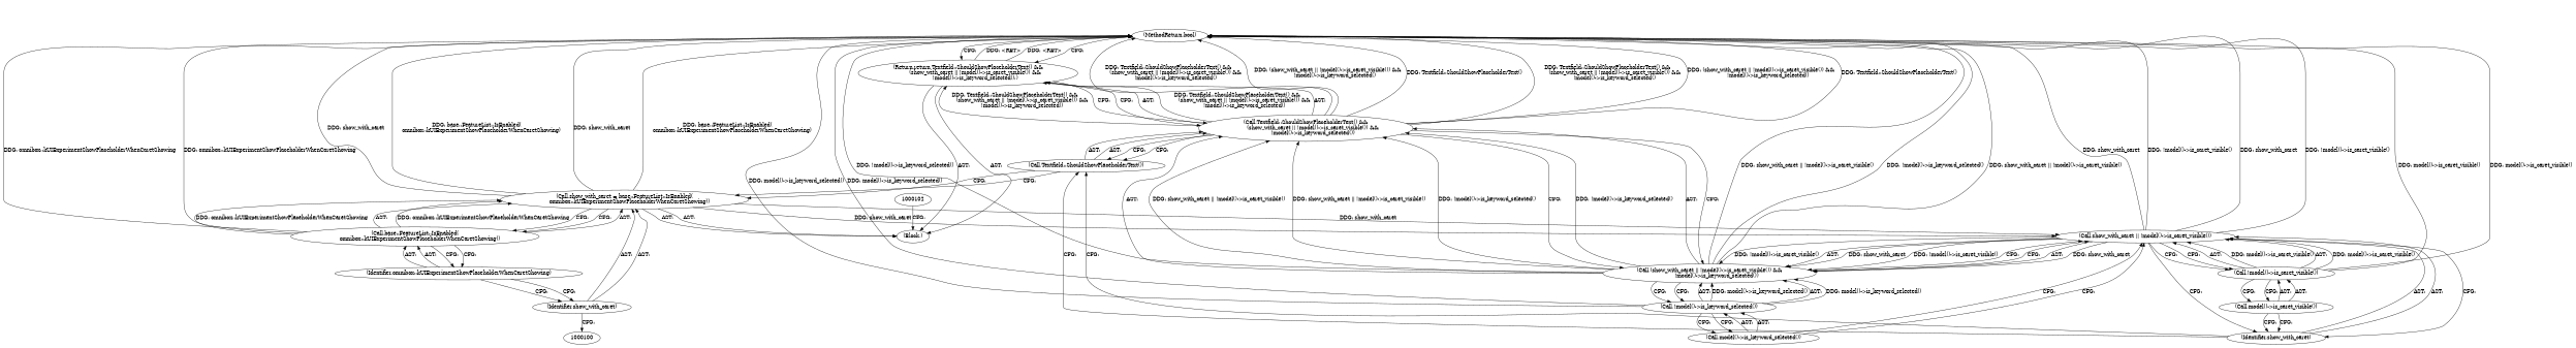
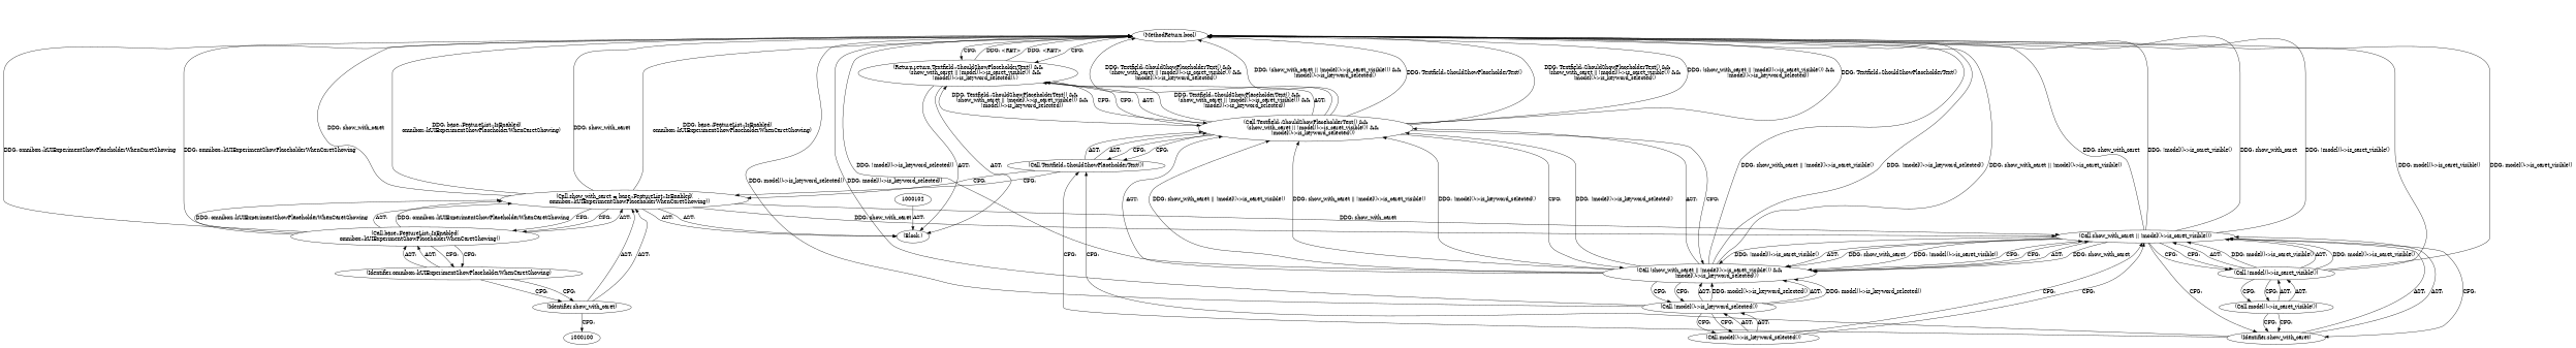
  digraph {
    n1 [label="(MethodReturn,bool)"]
    n2 [label="(Return,return Textfield::ShouldShowPlaceholderText() &&\n         (show_with_caret || !model()->is_caret_visible()) &&\n         !model()->is_keyword_selected();)"]
    n3 [label="(Block,)"]
    n4 [label="(Call,Textfield::ShouldShowPlaceholderText() &&\n         (show_with_caret || !model()->is_caret_visible()) &&\n         !model()->is_keyword_selected())"]
    n5 [label="(Call,base::FeatureList::IsEnabled(\n      omnibox::kUIExperimentShowPlaceholderWhenCaretShowing))"]
    n6 [label="(Call,show_with_caret = base::FeatureList::IsEnabled(\n      omnibox::kUIExperimentShowPlaceholderWhenCaretShowing))"]
    n7 [label="(Identifier,omnibox::kUIExperimentShowPlaceholderWhenCaretShowing)"]
    n8 [label="(Call,show_with_caret || !model()->is_caret_visible())"]
    n9 [label="(Identifier,show_with_caret)"]
    n10 [label="(Call,(show_with_caret || !model()->is_caret_visible()) &&\n         !model()->is_keyword_selected())"]
    n11 [label="(Identifier,show_with_caret)"]
    n12 [label="(Call,!model()->is_caret_visible())"]
    1000100
    n14 [label="(Call,Textfield::ShouldShowPlaceholderText())"]
    n15 [label="(Call,!model()->is_keyword_selected())"]
    n16 [label="(Call,model()->is_caret_visible())"]
    n17 [label="(Call,model()->is_keyword_selected())"]
    1000102
    n1 -> n2 [label="CFG: "]
    n1 -> n2 [label="CFG: "]
    n2 -> n1 [label="DDG: <RET>"]
    n2 -> n1 [label="DDG: <RET>"]
    n2 -> n3 [label="AST: "]
    n2 -> n3 [label="AST: "]
    n2 -> n4 [label="CFG: "]
    n2 -> n4 [label="CFG: "]
    n4 -> n1 [label="DDG: Textfield::ShouldShowPlaceholderText() &&\n         (show_with_caret || !model()->is_caret_visible()) &&\n         !model()->is_keyword_selected()"]
    n4 -> n1 [label="DDG: (show_with_caret || !model()->is_caret_visible()) &&\n         !model()->is_keyword_selected()"]
    n4 -> n1 [label="DDG: Textfield::ShouldShowPlaceholderText()"]
    n4 -> n1 [label="DDG: Textfield::ShouldShowPlaceholderText() &&\n         (show_with_caret || !model()->is_caret_visible()) &&\n         !model()->is_keyword_selected()"]
    n4 -> n1 [label="DDG: (show_with_caret || !model()->is_caret_visible()) &&\n         !model()->is_keyword_selected()"]
    n4 -> n1 [label="DDG: Textfield::ShouldShowPlaceholderText()"]
    n4 -> n2 [label="AST: "]
    n4 -> n2 [label="DDG: Textfield::ShouldShowPlaceholderText() &&\n         (show_with_caret || !model()->is_caret_visible()) &&\n         !model()->is_keyword_selected()"]
    n4 -> n2 [label="AST: "]
    n4 -> n2 [label="DDG: Textfield::ShouldShowPlaceholderText() &&\n         (show_with_caret || !model()->is_caret_visible()) &&\n         !model()->is_keyword_selected()"]
    n4 -> n10 [label="CFG: "]
    n4 -> n10 [label="CFG: "]
    n4 -> n14 [label="CFG: "]
    n4 -> n14 [label="CFG: "]
    n5 -> n1 [label="DDG: omnibox::kUIExperimentShowPlaceholderWhenCaretShowing"]
    n5 -> n1 [label="DDG: omnibox::kUIExperimentShowPlaceholderWhenCaretShowing"]
    n5 -> n6 [label="AST: "]
    n5 -> n6 [label="DDG: omnibox::kUIExperimentShowPlaceholderWhenCaretShowing"]
    n5 -> n6 [label="AST: "]
    n5 -> n6 [label="DDG: omnibox::kUIExperimentShowPlaceholderWhenCaretShowing"]
    n5 -> n7 [label="CFG: "]
    n5 -> n7 [label="CFG: "]
    n6 -> n1 [label="DDG: show_with_caret"]
    n6 -> n1 [label="DDG: base::FeatureList::IsEnabled(\n      omnibox::kUIExperimentShowPlaceholderWhenCaretShowing)"]
    n6 -> n1 [label="DDG: show_with_caret"]
    n6 -> n1 [label="DDG: base::FeatureList::IsEnabled(\n      omnibox::kUIExperimentShowPlaceholderWhenCaretShowing)"]
    n6 -> n3 [label="AST: "]
    n6 -> n3 [label="AST: "]
    n6 -> n5 [label="CFG: "]
    n6 -> n5 [label="CFG: "]
    n6 -> n8 [label="DDG: show_with_caret"]
    n6 -> n8 [label="DDG: show_with_caret"]
    n7 -> n5 [label="AST: "]
    n7 -> n5 [label="AST: "]
    n7 -> n9 [label="CFG: "]
    n7 -> n9 [label="CFG: "]
    n8 -> n1 [label="DDG: show_with_caret"]
    n8 -> n1 [label="DDG: !model()->is_caret_visible()"]
    n8 -> n1 [label="DDG: show_with_caret"]
    n8 -> n1 [label="DDG: !model()->is_caret_visible()"]
    n8 -> n10 [label="AST: "]
    n8 -> n10 [label="DDG: show_with_caret"]
    n8 -> n10 [label="DDG: !model()->is_caret_visible()"]
    n8 -> n10 [label="AST: "]
    n8 -> n10 [label="DDG: show_with_caret"]
    n8 -> n10 [label="DDG: !model()->is_caret_visible()"]
    n8 -> n11 [label="CFG: "]
    n8 -> n11 [label="CFG: "]
    n8 -> n12 [label="CFG: "]
    n8 -> n12 [label="CFG: "]
    n9 -> n6 [label="AST: "]
    n9 -> n6 [label="AST: "]
    n9 -> 1000100 [label="CFG: "]
    n10 -> n1 [label="DDG: !model()->is_keyword_selected()"]
    n10 -> n1 [label="DDG: show_with_caret || !model()->is_caret_visible()"]
    n10 -> n1 [label="DDG: !model()->is_keyword_selected()"]
    n10 -> n1 [label="DDG: show_with_caret || !model()->is_caret_visible()"]
    n10 -> n4 [label="AST: "]
    n10 -> n4 [label="DDG: show_with_caret || !model()->is_caret_visible()"]
    n10 -> n4 [label="DDG: !model()->is_keyword_selected()"]
    n10 -> n4 [label="AST: "]
    n10 -> n4 [label="DDG: show_with_caret || !model()->is_caret_visible()"]
    n10 -> n4 [label="DDG: !model()->is_keyword_selected()"]
    n10 -> n8 [label="CFG: "]
    n10 -> n8 [label="CFG: "]
    n10 -> n15 [label="CFG: "]
    n10 -> n15 [label="CFG: "]
    n11 -> n8 [label="AST: "]
    n11 -> n8 [label="AST: "]
    n11 -> n14 [label="CFG: "]
    n11 -> n14 [label="CFG: "]
    n12 -> n1 [label="DDG: model()->is_caret_visible()"]
    n12 -> n1 [label="DDG: model()->is_caret_visible()"]
    n12 -> n8 [label="AST: "]
    n12 -> n8 [label="DDG: model()->is_caret_visible()"]
    n12 -> n8 [label="AST: "]
    n12 -> n8 [label="DDG: model()->is_caret_visible()"]
    n12 -> n16 [label="CFG: "]
    n12 -> n16 [label="CFG: "]
    n14 -> n4 [label="AST: "]
    n14 -> n4 [label="AST: "]
    n14 -> n6 [label="CFG: "]
    n14 -> n6 [label="CFG: "]
    n15 -> n1 [label="DDG: model()->is_keyword_selected()"]
    n15 -> n1 [label="DDG: model()->is_keyword_selected()"]
    n15 -> n10 [label="AST: "]
    n15 -> n10 [label="DDG: model()->is_keyword_selected()"]
    n15 -> n10 [label="AST: "]
    n15 -> n10 [label="DDG: model()->is_keyword_selected()"]
    n15 -> n17 [label="CFG: "]
    n15 -> n17 [label="CFG: "]
    n16 -> n11 [label="CFG: "]
    n16 -> n11 [label="CFG: "]
    n16 -> n12 [label="AST: "]
    n16 -> n12 [label="AST: "]
    n17 -> n8 [label="CFG: "]
    n17 -> n8 [label="CFG: "]
    n17 -> n15 [label="AST: "]
    n17 -> n15 [label="AST: "]
-   1000102 -> n3 [label="CFG: "]
+   1000102 -> n3 [label="AST: "]
  }
